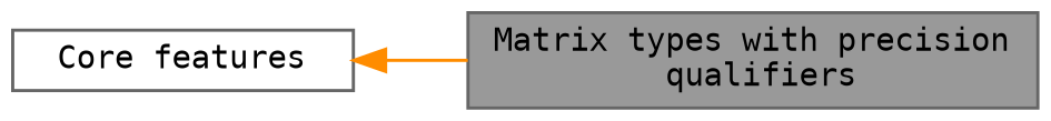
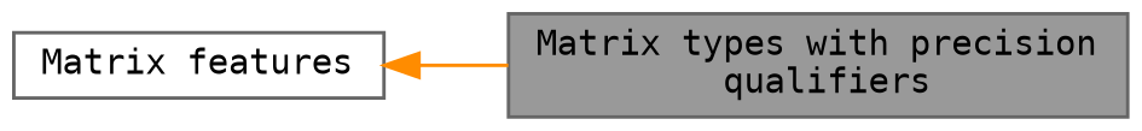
  digraph {
    rankdir=LR
    node [fontname=Terminal fontsize=10 shape=box style=filled]
-   n1 [color=grey40 fillcolor=white height=0.2 label="Core features" width=0.4]
+   n1 [color=grey40 fillcolor=white height=0.2 label="Matrix features" width=0.4]
    n2 [color=gray40 fillcolor=grey60 fontcolor=black height=0.2 label="Matrix types with precision\l qualifiers" width=0.4]
    n1 -> n2 [dir=back fontname=Terminal fontsize=10 labelfontname=Helvetica labelfontsize=10 shape=plaintext style=solid color=darkorange]
  }
